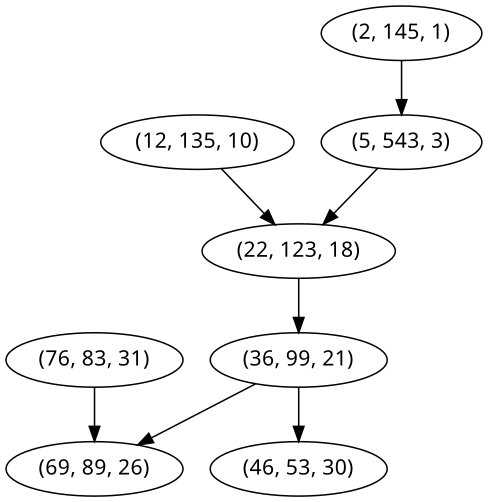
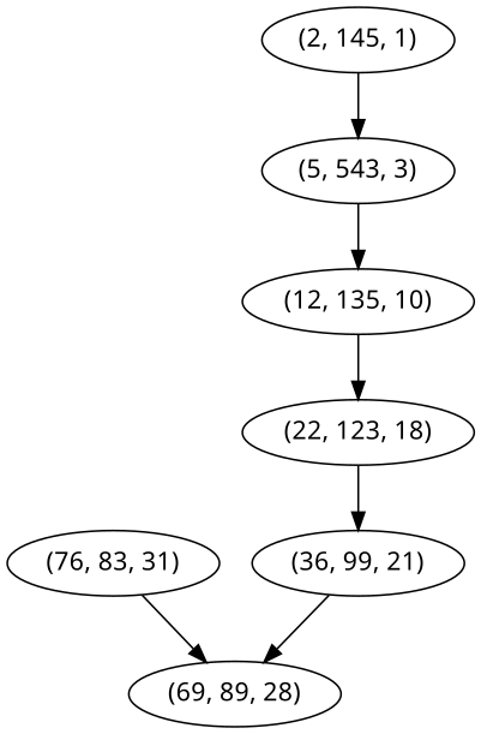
  digraph {
    fontname="Noto Sans"
    node [fontname="Noto Sans"]
    edge [fontname="Noto Sans"]
    n1 [label="(5, 543, 3)"]
    "(2, 145, 1)"
    "(12, 135, 10)"
    n4 [label="(22, 123, 18)"]
    "(36, 99, 21)"
-   "(46, 53, 30)"
-   "(69, 89, 28)" [label="(69, 89, 26)"]
+   "(69, 89, 28)"
    "(76, 83, 31)"
-   n1 -> n4
+   n1 -> "(12, 135, 10)"
    "(2, 145, 1)" -> n1
    "(12, 135, 10)" -> n4
    n4 -> "(36, 99, 21)"
-   "(36, 99, 21)" -> "(46, 53, 30)"
    "(36, 99, 21)" -> "(69, 89, 28)"
    "(76, 83, 31)" -> "(69, 89, 28)"
  }
